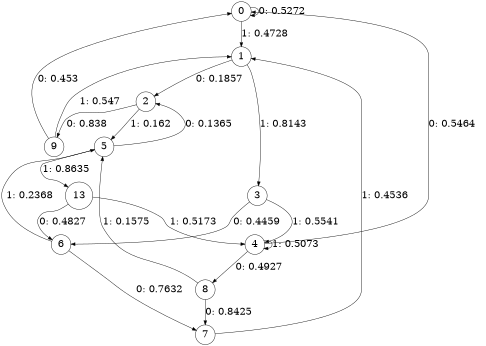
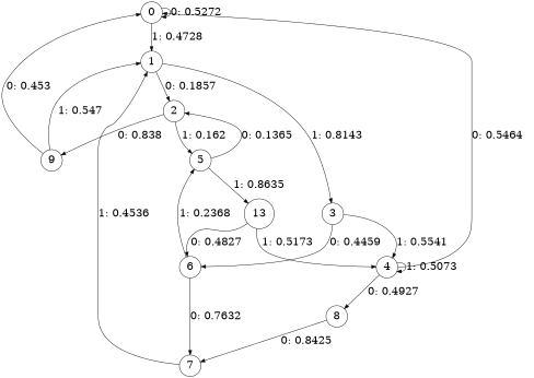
  digraph {
    node [fontsize=24 shape=circle]
    edge [fontsize=24]
    0
    1
    2
    3
    9
    5
    6
    4
    n9 [label=13]
    7
    8
    0 -> 0 [label="0: 0.5272   "]
    0 -> 1 [label="1: 0.4728   "]
    1 -> 2 [label="0: 0.1857   "]
    1 -> 3 [label="1: 0.8143   "]
    2 -> 9 [label="0: 0.838    "]
    2 -> 5 [label="1: 0.162    "]
    3 -> 6 [label="0: 0.4459   "]
    3 -> 4 [label="1: 0.5541   "]
    9 -> 0 [label="0: 0.453    "]
    9 -> 1 [label="1: 0.547    "]
    5 -> 2 [label="0: 0.1365   "]
    5 -> n9 [label="1: 0.8635   "]
    6 -> 5 [label="1: 0.2368   "]
    6 -> 7 [label="0: 0.7632   "]
    4 -> 0 [label="0: 0.5464   "]
    4 -> 4 [label="1: 0.5073   "]
    4 -> 8 [label="0: 0.4927   "]
    n9 -> 6 [label="0: 0.4827   "]
    n9 -> 4 [label="1: 0.5173   "]
    7 -> 1 [label="1: 0.4536   "]
-   8 -> 5 [label="1: 0.1575   "]
    8 -> 7 [label="0: 0.8425   "]
  }
